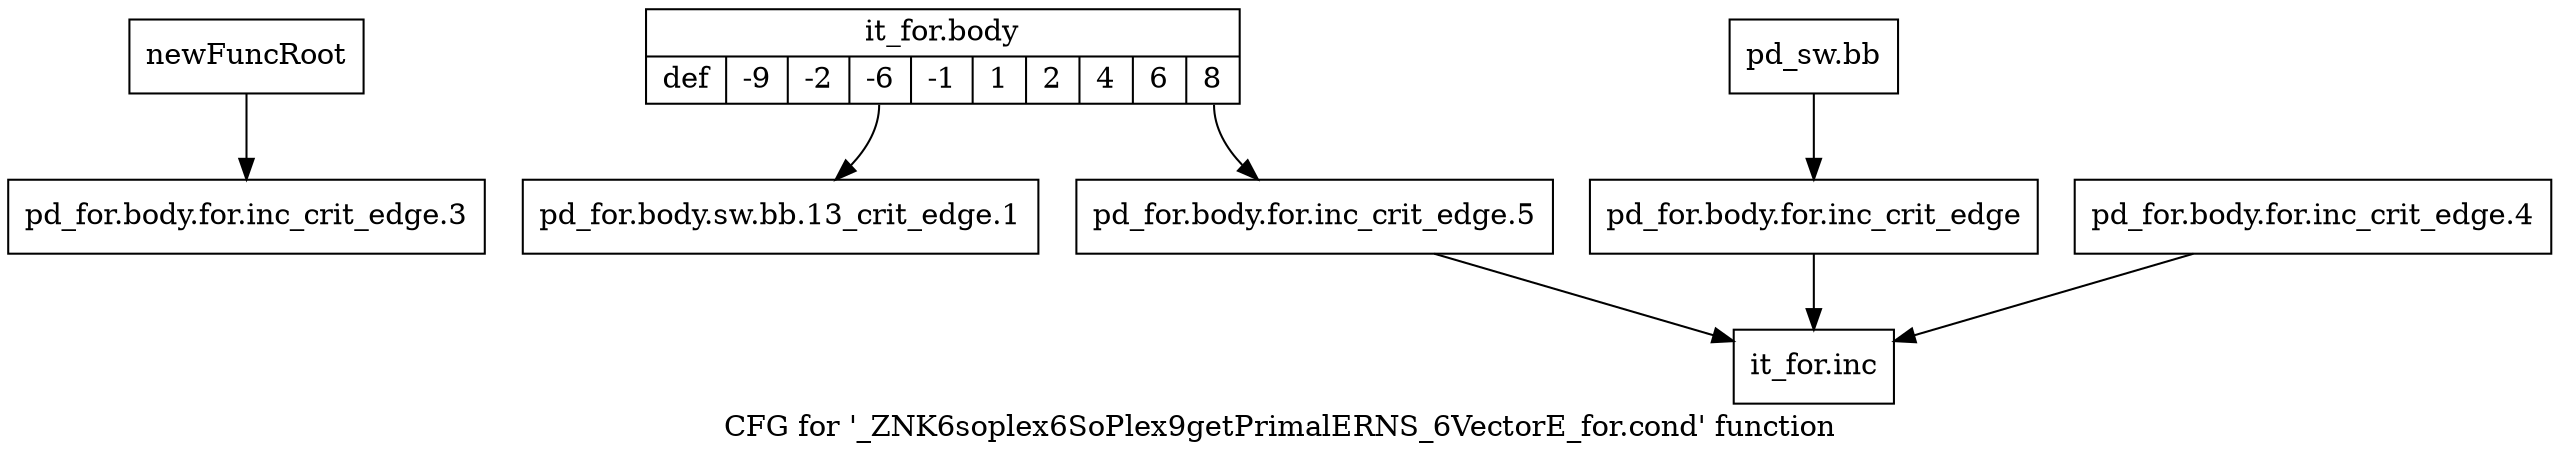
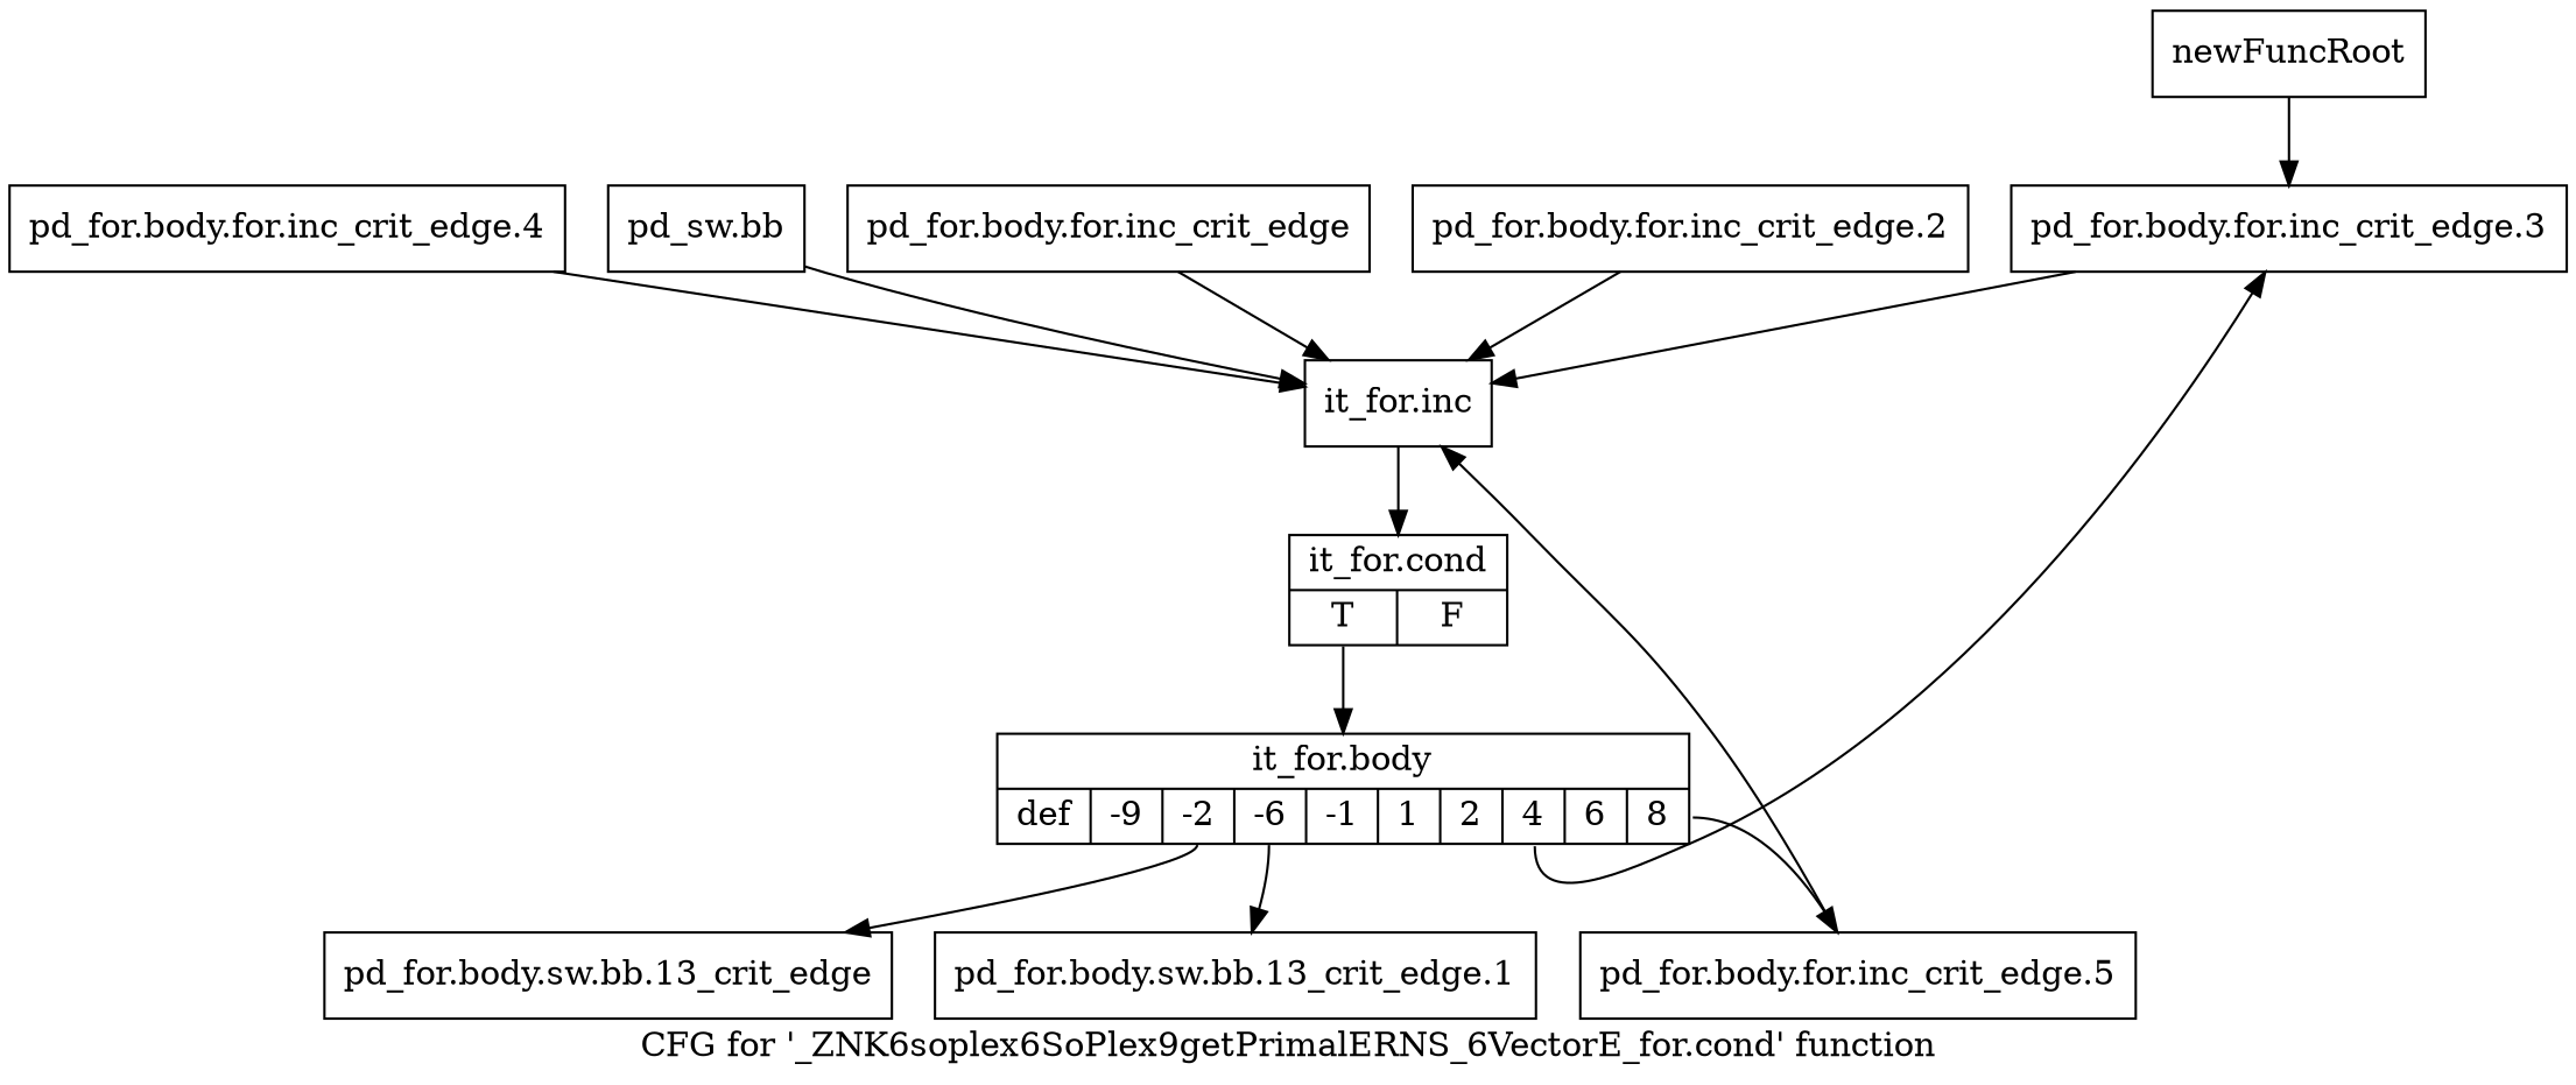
  digraph {
    label="CFG for '_ZNK6soplex6SoPlex9getPrimalERNS_6VectorE_for.cond' function"
    node [shape=record]
    n1 [label="{newFuncRoot}"]
    n2 [label="{pd_for.body.for.inc_crit_edge.3}"]
+   n3 [label="{it_for.cond|{<s0>T|<s1>F}}"]
    n4 [label="{it_for.body|{<s0>def|<s1>-9|<s2>-2|<s3>-6|<s4>-1|<s5>1|<s6>2|<s7>4|<s8>6|<s9>8}}"]
+   n5 [label="{pd_for.body.sw.bb.13_crit_edge}"]
    n6 [label="{pd_for.body.sw.bb.13_crit_edge.1}"]
    n7 [label="{pd_for.body.for.inc_crit_edge.5}"]
    n8 [label="{pd_sw.bb}"]
    n9 [label="{it_for.inc}"]
    n10 [label="{pd_for.body.for.inc_crit_edge}"]
+   n11 [label="{pd_for.body.for.inc_crit_edge.2}"]
    n12 [label="{pd_for.body.for.inc_crit_edge.4}"]
    n1 -> n2
+   n2 -> n9
+   n3 -> n4 [tailport=s0]
+   n4 -> n2 [tailport=s7]
+   n4 -> n5 [tailport=s2]
    n4 -> n6 [tailport=s3]
    n4 -> n7 [tailport=s9]
    n7 -> n9
-   n8 -> n10
+   n8 -> n9
+   n9 -> n3
    n10 -> n9
+   n11 -> n9
    n12 -> n9
  }
